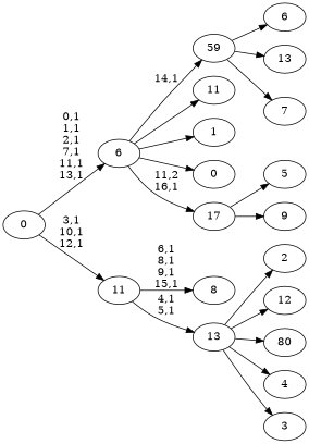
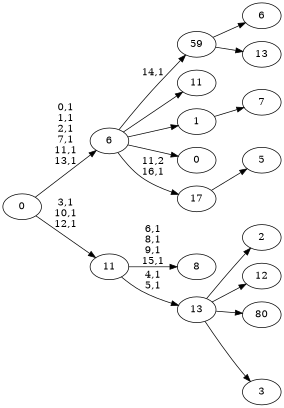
  digraph {
    rankdir=LR
    n1 [label=13]
    n2 [label=12]
    n3 [label=11]
    n4 [label=80]
-   n5 [label=9]
    n6 [label=8]
    n7 [label=7]
    n8 [label=6]
    n9 [label=59]
    n10 [label=5]
    17
-   n12 [label=4]
    n13 [label=3]
    n14 [label=2]
    13
    11
    n17 [label=1]
    n18 [label=0]
    6
    0
    n9 -> n1
-   n9 -> n7
+   n17 -> n7
    n9 -> n8
-   17 -> n5
    17 -> n10
    13 -> n2
    13 -> n4
-   13 -> n12
    13 -> n13
    13 -> n14
    11 -> n6 [label="6,1\n8,1\n9,1\n15,1"]
    11 -> 13 [label="4,1\n5,1"]
    6 -> n3
    6 -> n9 [label="14,1"]
    6 -> 17 [label="11,2\n16,1"]
    6 -> n17
    6 -> n18
    0 -> 11 [label="3,1\n10,1\n12,1"]
    0 -> 6 [label="0,1\n1,1\n2,1\n7,1\n11,1\n13,1"]
  }
